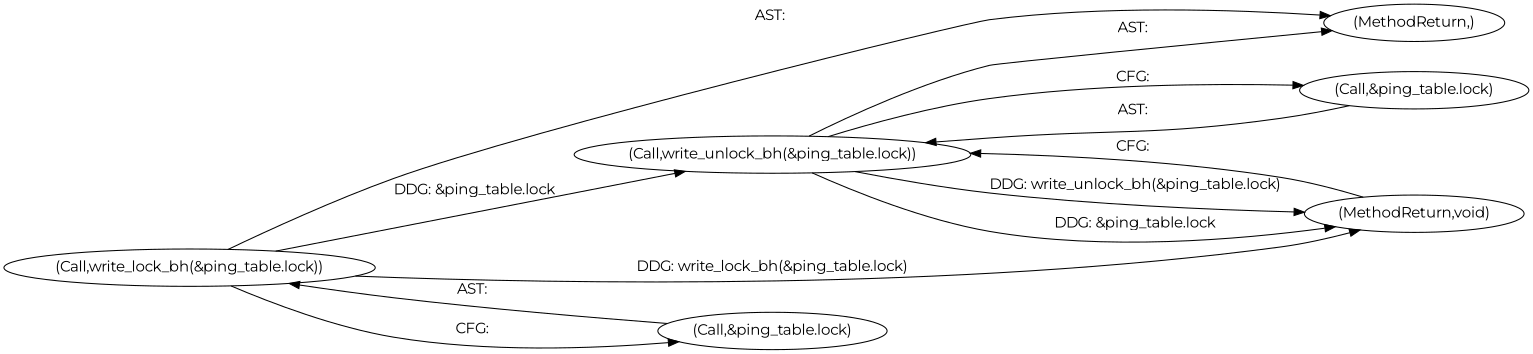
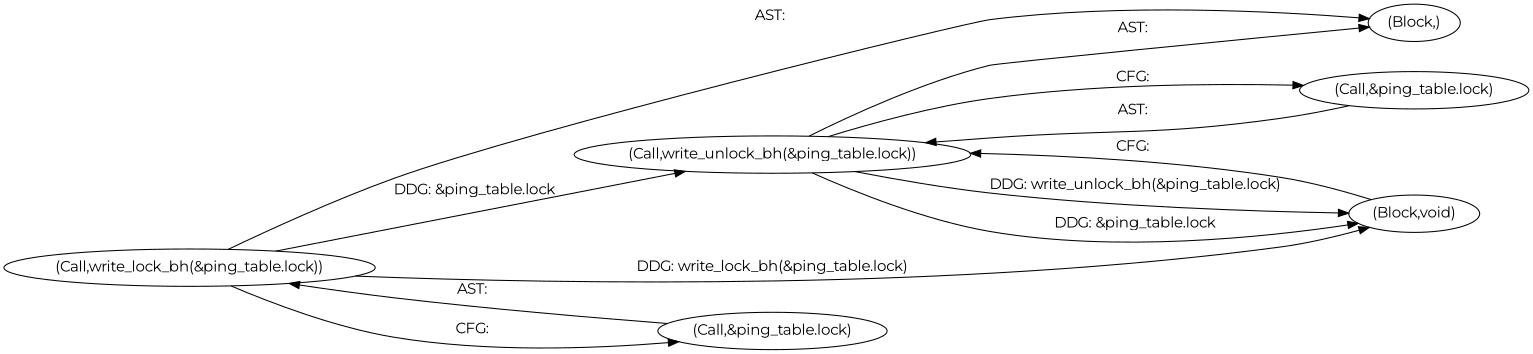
  digraph {
    fontname=Montserrat
    rankdir=LR
    node [fontname=Montserrat]
    edge [fontname=Montserrat]
    n1 [label="(Call,write_lock_bh(&ping_table.lock))"]
    n2 [label="(Call,write_unlock_bh(&ping_table.lock))"]
-   n3 [label="(MethodReturn,)"]
+   n3 [label="(Block,)"]
    n4 [label="(Call,&ping_table.lock)"]
-   n5 [label="(MethodReturn,void)"]
+   n5 [label="(Block,void)"]
    n6 [label="(Call,&ping_table.lock)"]
    n1 -> n2 [label="DDG: &ping_table.lock"]
    n1 -> n3 [label="AST: "]
    n1 -> n4 [label="CFG: "]
    n1 -> n5 [label="DDG: write_lock_bh(&ping_table.lock)"]
    n2 -> n3 [label="AST: "]
    n2 -> n5 [label="DDG: write_unlock_bh(&ping_table.lock)"]
    n2 -> n5 [label="DDG: &ping_table.lock"]
    n2 -> n6 [label="CFG: "]
    n4 -> n1 [label="AST: "]
    n5 -> n2 [label="CFG: "]
    n6 -> n2 [label="AST: "]
  }
